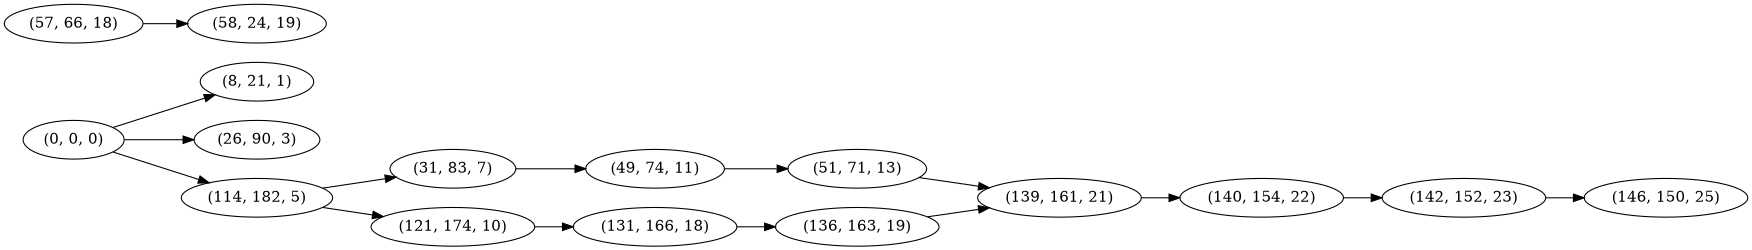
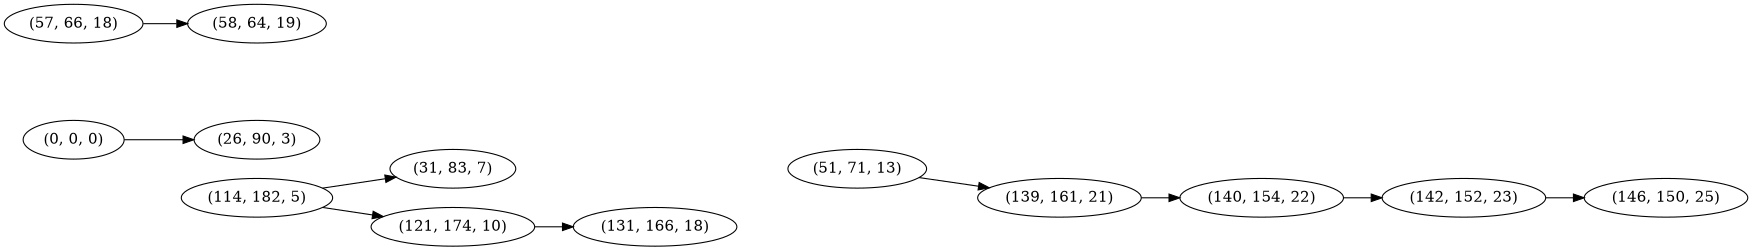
  digraph {
    rankdir=LR
    "(0, 0, 0)"
-   "(8, 21, 1)"
    "(26, 90, 3)"
    "(114, 182, 5)"
    "(31, 83, 7)"
    "(121, 174, 10)"
-   "(49, 74, 11)"
    "(51, 71, 13)"
    "(139, 161, 21)"
    "(57, 66, 18)"
-   "(58, 64, 19)" [label="(58, 24, 19)"]
+   "(58, 64, 19)"
    "(131, 166, 18)"
-   "(136, 163, 19)"
    "(140, 154, 22)"
    "(142, 152, 23)"
    "(146, 150, 25)"
-   "(0, 0, 0)" -> "(8, 21, 1)"
    "(0, 0, 0)" -> "(26, 90, 3)"
-   "(0, 0, 0)" -> "(114, 182, 5)"
    "(114, 182, 5)" -> "(31, 83, 7)"
    "(114, 182, 5)" -> "(121, 174, 10)"
-   "(31, 83, 7)" -> "(49, 74, 11)"
    "(121, 174, 10)" -> "(131, 166, 18)"
-   "(49, 74, 11)" -> "(51, 71, 13)"
    "(51, 71, 13)" -> "(139, 161, 21)"
    "(139, 161, 21)" -> "(140, 154, 22)"
    "(57, 66, 18)" -> "(58, 64, 19)"
-   "(131, 166, 18)" -> "(136, 163, 19)"
-   "(136, 163, 19)" -> "(139, 161, 21)"
    "(140, 154, 22)" -> "(142, 152, 23)"
    "(142, 152, 23)" -> "(146, 150, 25)"
  }
